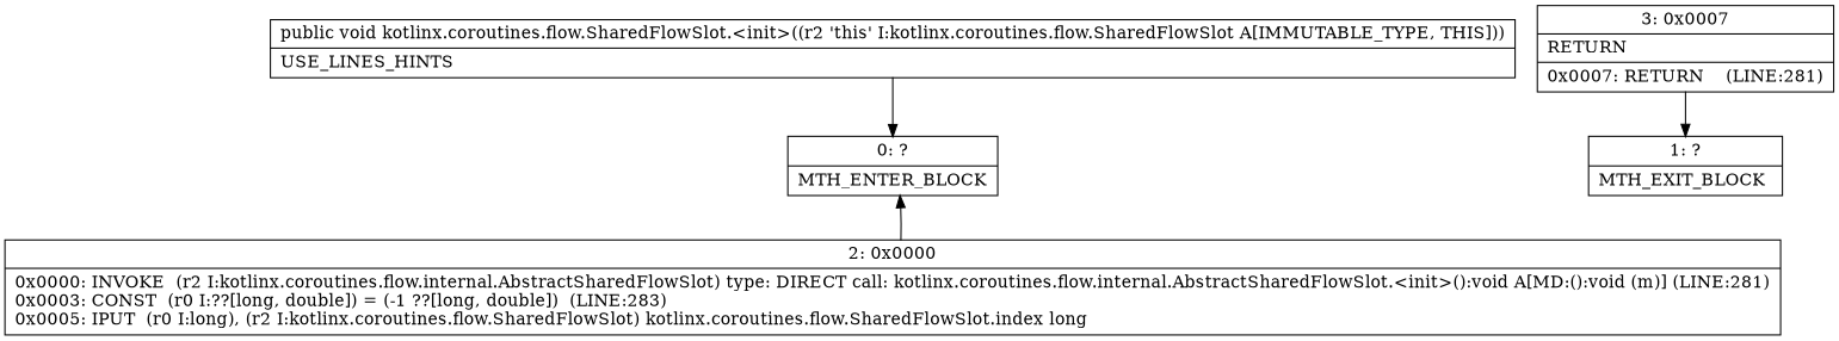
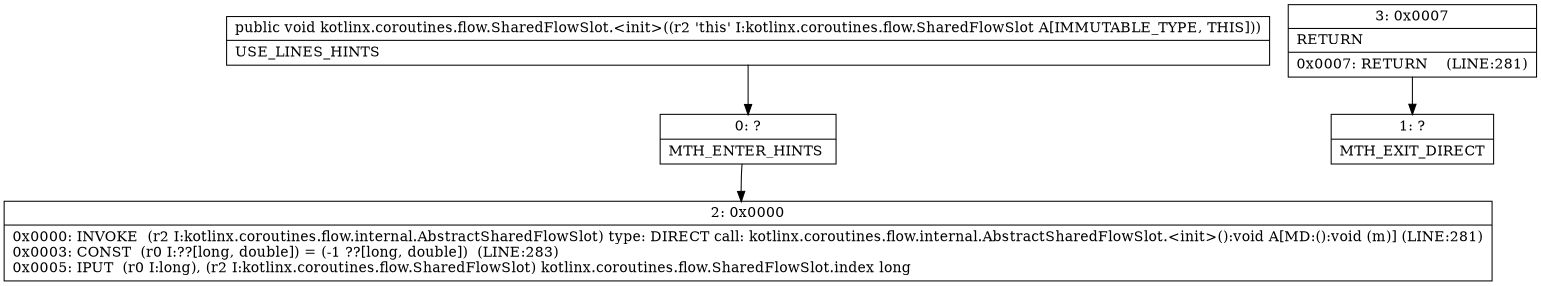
  digraph {
    node [shape=record]
-   n1 [label="{0\:\ ?|MTH_ENTER_BLOCK\l}"]
+   n1 [label="{0\:\ ?|MTH_ENTER_HINTS\l}"]
    n2 [label="{2\:\ 0x0000|0x0000: INVOKE  (r2 I:kotlinx.coroutines.flow.internal.AbstractSharedFlowSlot) type: DIRECT call: kotlinx.coroutines.flow.internal.AbstractSharedFlowSlot.\<init\>():void A[MD:():void (m)] (LINE:281)\l0x0003: CONST  (r0 I:??[long, double]) = (\-1 ??[long, double])  (LINE:283)\l0x0005: IPUT  (r0 I:long), (r2 I:kotlinx.coroutines.flow.SharedFlowSlot) kotlinx.coroutines.flow.SharedFlowSlot.index long \l}"]
    n3 [label="{3\:\ 0x0007|RETURN\l|0x0007: RETURN    (LINE:281)\l}"]
-   n4 [label="{1\:\ ?|MTH_EXIT_BLOCK\l}"]
+   n4 [label="{1\:\ ?|MTH_EXIT_DIRECT\l}"]
    n5 [label="{public void kotlinx.coroutines.flow.SharedFlowSlot.\<init\>((r2 'this' I:kotlinx.coroutines.flow.SharedFlowSlot A[IMMUTABLE_TYPE, THIS]))  | USE_LINES_HINTS\l}"]
-   n2 -> n1
+   n1 -> n2
    n3 -> n4
    n5 -> n1
  }
